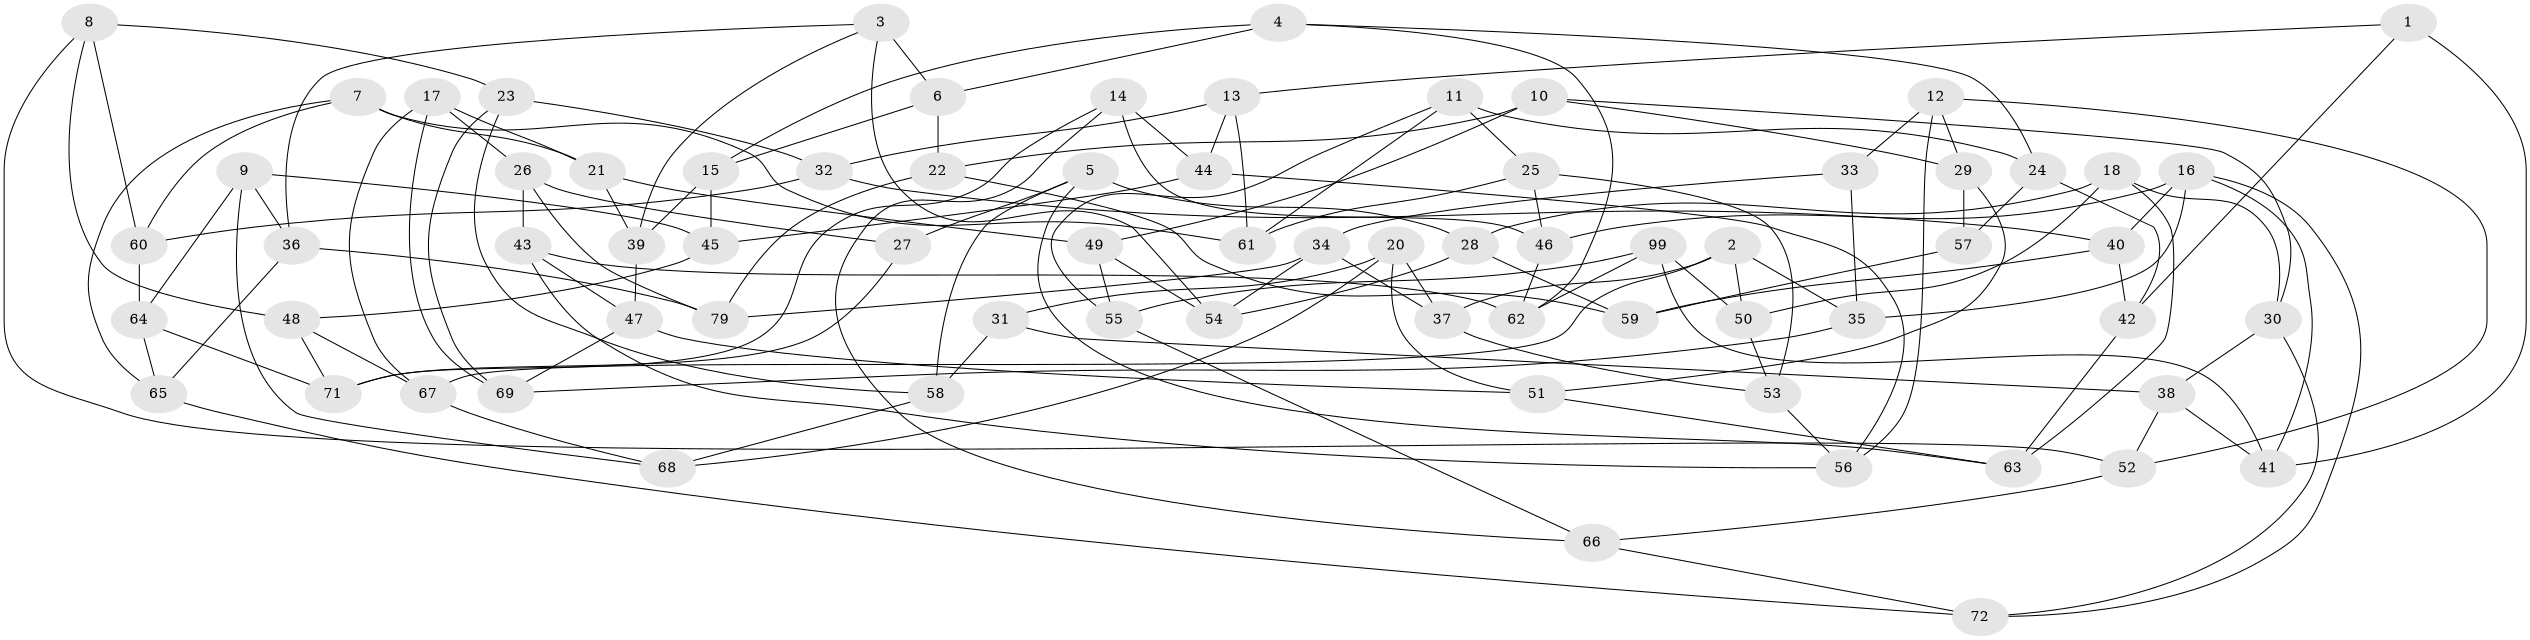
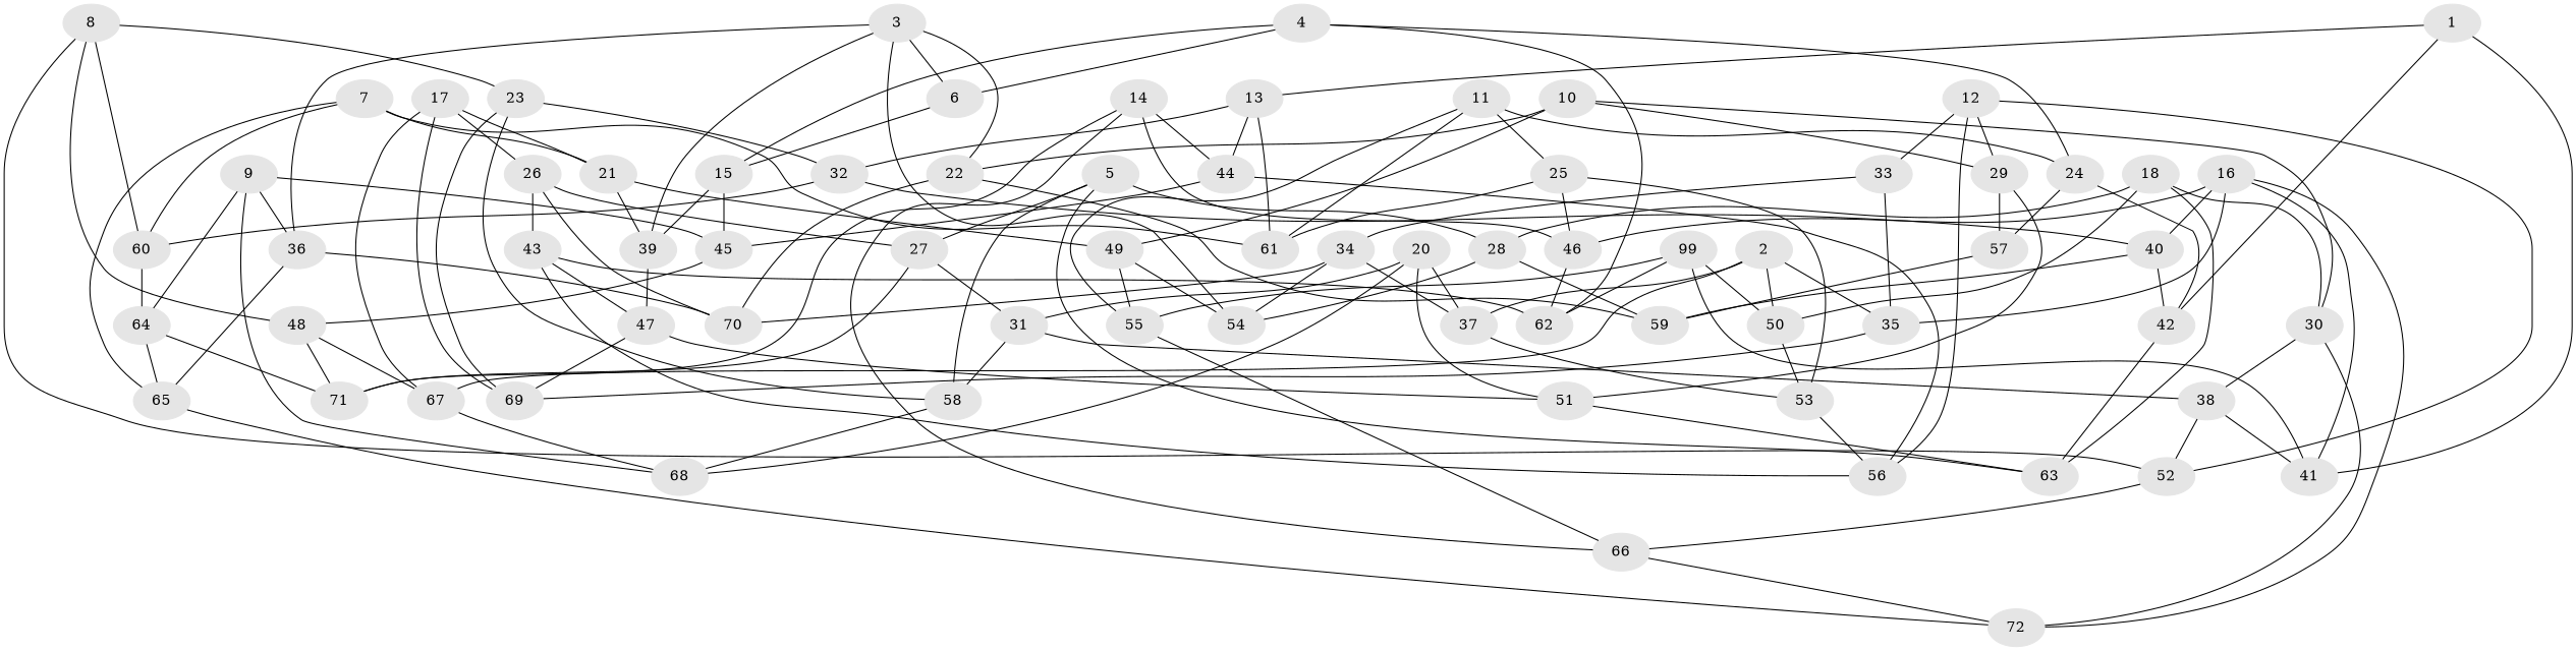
  graph {
    node [color=gray90 style=filled]
    1
    13
    41
    42
    61
    32
    44
    63
    57
    59
    2
    35
    37
    50
    67
    69
    53
    68
    3
    6
    36
    39
    54
    15
    22
    65
-   70 [label=79]
+   70
    47
    4
    24
    62
    45
    5
    27
    28
    58
    71
    31
    7
    21
    60
    49
    64
    72
    8
    23
    48
    52
    66
    9
    10
    29
    30
    51
    38
    55
    11
    25
    46
    12
    33
    56
    34
    40
    14
    16
    17
    26
    43
    18
    n71 [label=99]
    20
    1 -- 13
    1 -- 41
    1 -- 42
    13 -- 61
    13 -- 32
    13 -- 44
    42 -- 63
    32 -- 60
    32 -- 40
    44 -- 45
    44 -- 56
    57 -- 59
    2 -- 35
    2 -- 37
    2 -- 50
    2 -- 67
    35 -- 69
    37 -- 53
    50 -- 53
    67 -- 68
    53 -- 56
    3 -- 6
    3 -- 36
    3 -- 39
    3 -- 54
    6 -- 15
-   6 -- 22
+   3 -- 22
    36 -- 65
    36 -- 70
    39 -- 47
    15 -- 39
    15 -- 45
    22 -- 59
    22 -- 70
    65 -- 72
    47 -- 69
    47 -- 51
    4 -- 6
    4 -- 15
    4 -- 24
    4 -- 62
    24 -- 42
    24 -- 57
    45 -- 48
    5 -- 63
    5 -- 27
    5 -- 28
    5 -- 58
    27 -- 71
+   27 -- 31
    28 -- 59
    28 -- 54
    58 -- 68
    31 -- 58
    31 -- 38
    7 -- 61
    7 -- 65
    7 -- 21
    7 -- 60
    21 -- 39
    21 -- 49
    60 -- 64
    49 -- 54
    49 -- 55
    64 -- 65
    64 -- 71
    8 -- 60
    8 -- 23
    8 -- 48
    8 -- 52
    23 -- 32
    23 -- 69
    23 -- 58
    48 -- 67
    48 -- 71
    52 -- 66
    66 -- 72
    9 -- 68
    9 -- 36
    9 -- 45
    9 -- 64
    10 -- 22
    10 -- 49
    10 -- 29
    10 -- 30
    29 -- 57
    29 -- 51
    30 -- 72
    30 -- 38
    51 -- 63
    38 -- 41
    38 -- 52
    55 -- 66
    11 -- 61
    11 -- 24
    11 -- 55
    11 -- 25
    25 -- 61
    25 -- 53
    25 -- 46
    46 -- 62
    12 -- 52
    12 -- 29
    12 -- 33
    12 -- 56
    33 -- 35
    33 -- 34
    34 -- 37
    34 -- 54
    34 -- 70
    40 -- 42
    40 -- 59
    14 -- 44
    14 -- 71
    14 -- 66
    14 -- 46
    16 -- 41
    16 -- 35
    16 -- 72
    16 -- 46
    16 -- 40
    17 -- 67
    17 -- 69
    17 -- 21
    17 -- 26
    26 -- 70
    26 -- 27
    26 -- 43
    43 -- 47
    43 -- 62
    43 -- 56
    18 -- 63
    18 -- 50
    18 -- 28
    18 -- 30
    n71 -- 41
    n71 -- 50
    n71 -- 62
    n71 -- 55
    20 -- 37
    20 -- 68
    20 -- 31
    20 -- 51
  }
